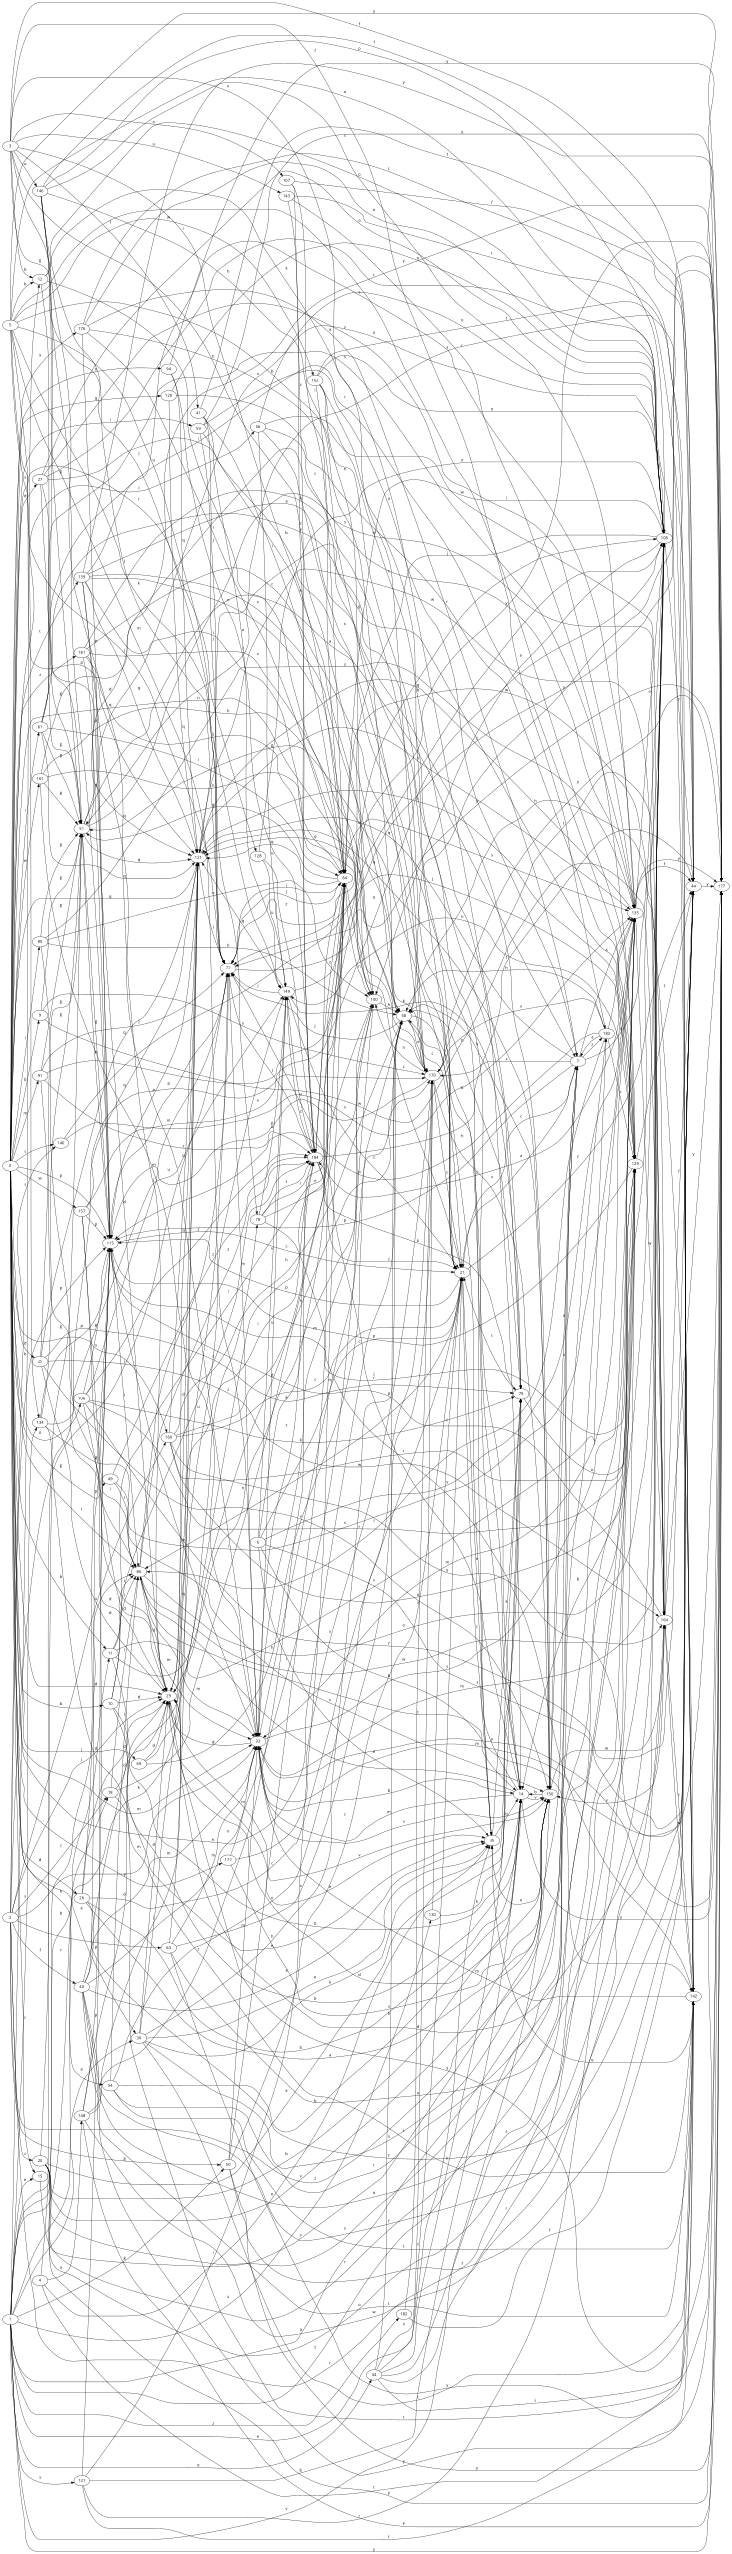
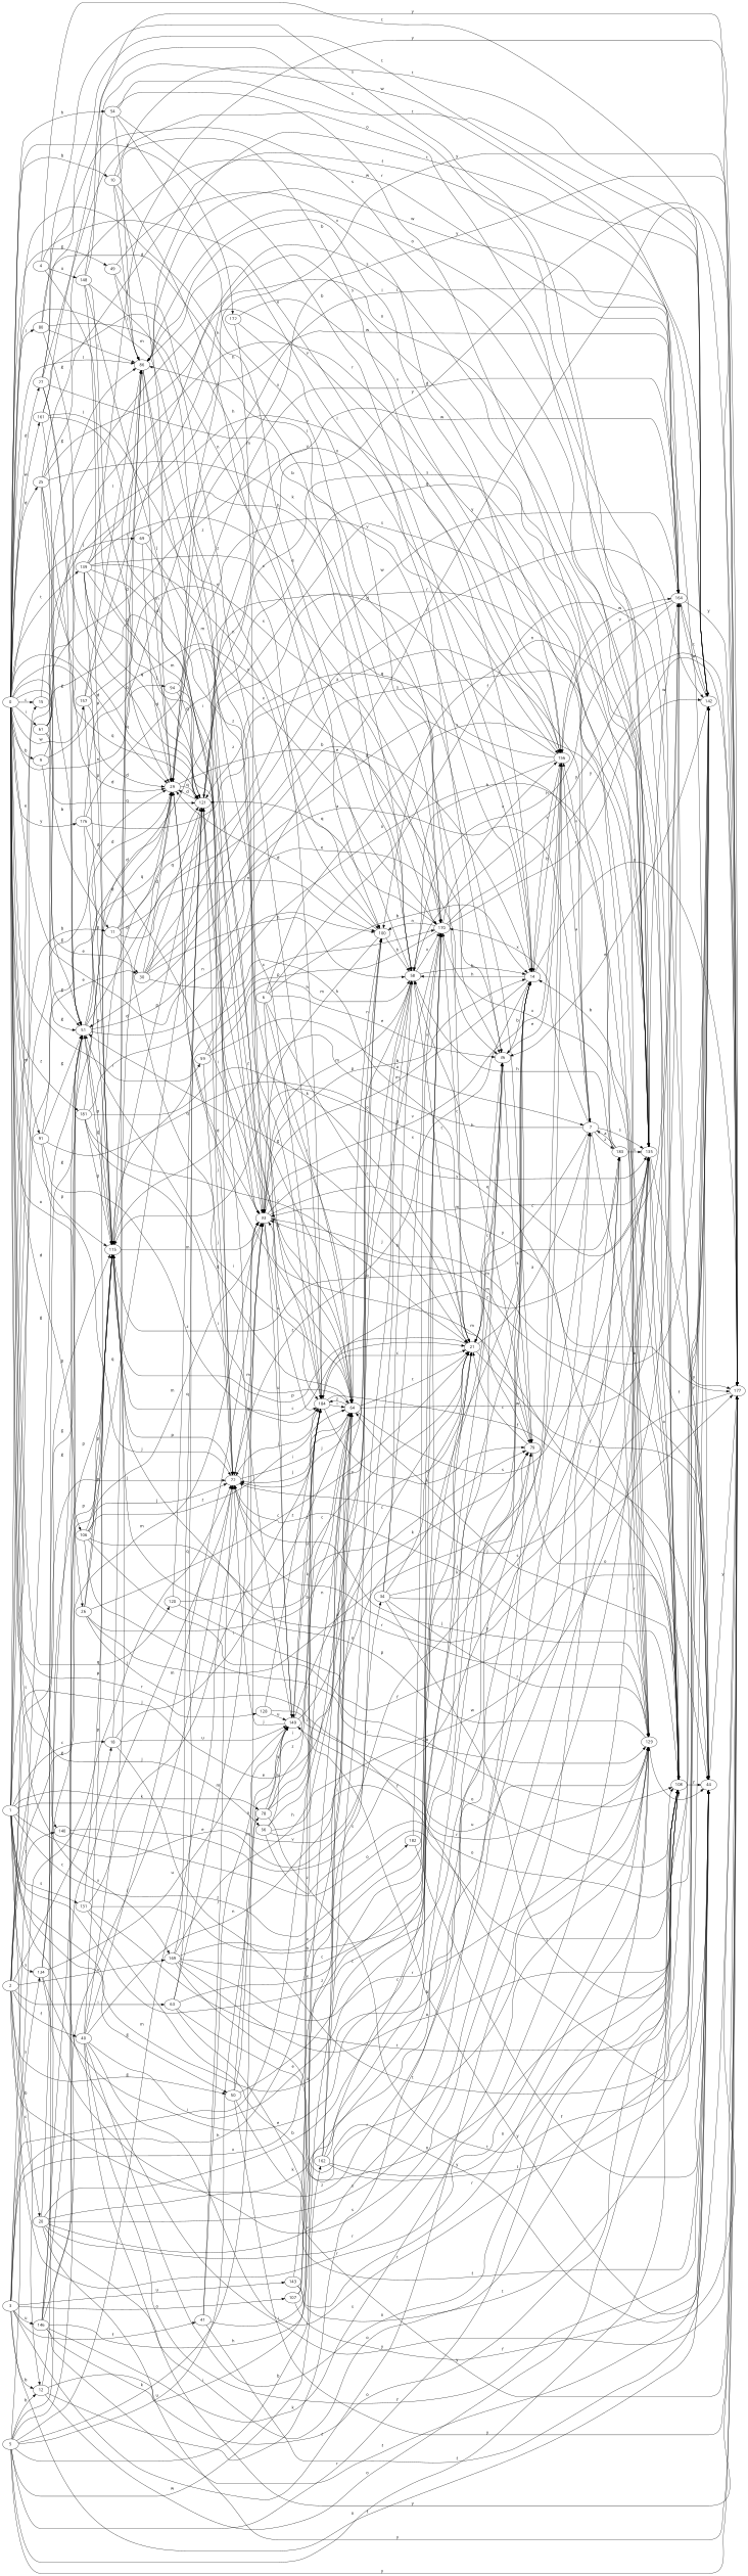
  strict digraph {
    fontname="Open Sans"
    rankdir=LR
    node [fontname="Open Sans"]
    edge [fontname="Open Sans"]
    0
    9
    10
    11
    15
    25
    26
    27
    29
    30
    49
    54
    58
    59
    61
    66
    69
    80
    86
    91
    93
    94
    100
    106
    115
    120
    121
    128
    139
    140
    157
    161
    169
    172
    176
    181
    51
    170
    164
    142
    14
    184
    64
    135
    156
    44
    79
    7
    21
    108
    36
    177
    129
    72
    149
    1
    12
    18
    34
    50
    78
-   130
    131
    134
    182
    183
    2
    20
    40
    63
    3
    41
    107
    143
    n75 [label=146]
    4
    148
    5
    162
    6
    0 -> 9 [label=b]
    0 -> 10 [label=b]
    0 -> 11 [label=b]
    0 -> 15 [label=c]
    0 -> 25 [label=d]
    0 -> 26 [label=d]
    0 -> 27 [label=d]
    0 -> 29 [label=d]
    0 -> 30 [label=e]
    0 -> 49 [label=g]
    0 -> 54 [label=h]
    0 -> 58 [label=h]
    0 -> 59 [label=i]
    0 -> 61 [label=i]
    0 -> 66 [label=j]
    0 -> 69 [label=j]
    0 -> 80 [label=l]
    0 -> 86 [label=l]
    0 -> 91 [label=m]
    0 -> 93 [label=m]
    0 -> 94 [label=n]
    0 -> 100 [label=n]
    0 -> 106 [label=o]
    0 -> 115 [label=p]
    0 -> 120 [label=q]
    0 -> 121 [label=q]
    0 -> 128 [label=r]
    0 -> 139 [label=t]
    0 -> 140 [label=t]
    0 -> 157 [label=w]
    0 -> 161 [label=w]
    0 -> 169 [label=x]
    0 -> 172 [label=y]
    0 -> 176 [label=y]
    0 -> 181 [label=z]
    9 -> 51 [label=g]
    9 -> 170 [label=x]
    9 -> 164 [label=w]
    10 -> 29 [label=d]
    10 -> 86 [label=l]
    10 -> 142 [label=t]
    10 -> 14 [label=b]
    10 -> 184 [label=z]
    11 -> 86 [label=l]
    11 -> 100 [label=n]
    11 -> 14 [label=b]
    11 -> 64 [label=i]
    11 -> 135 [label=s]
    15 -> 156 [label=v]
    25 -> 29 [label=d]
    25 -> 121 [label=q]
    25 -> 51 [label=g]
    25 -> 164 [label=w]
    25 -> 156 [label=v]
-   121 -> 44 [label=f]
+   25 -> 44 [label=f]
    25 -> 79 [label=k]
    26 -> 29 [label=d]
    26 -> 115 [label=p]
    26 -> 14 [label=b]
    26 -> 44 [label=f]
    26 -> 7 [label=a]
    26 -> 21 [label=c]
    27 -> 121 [label=q]
    27 -> 51 [label=g]
    27 -> 142 [label=t]
    27 -> 14 [label=b]
    27 -> 135 [label=s]
    27 -> 108 [label=o]
    29 -> 121 [label=q]
    29 -> 64 [label=i]
    29 -> 156 [label=v]
    29 -> 36 [label=e]
    29 -> 177 [label=y]
    30 -> 29 [label=d]
    30 -> 58 [label=h]
    30 -> 121 [label=q]
    30 -> 142 [label=t]
    30 -> 135 [label=s]
    30 -> 79 [label=k]
    30 -> 36 [label=e]
    49 -> 86 [label=l]
    49 -> 184 [label=z]
    49 -> 156 [label=v]
    54 -> 86 [label=l]
    54 -> 170 [label=x]
    54 -> 142 [label=t]
    54 -> 14 [label=b]
    54 -> 129 [label=r]
    58 -> 93 [label=m]
    58 -> 170 [label=x]
    58 -> 14 [label=b]
    58 -> 21 [label=c]
    58 -> 177 [label=y]
    58 -> 72 [label=j]
    59 -> 58 [label=h]
    59 -> 7 [label=a]
    59 -> 177 [label=y]
    59 -> 72 [label=j]
    61 -> 121 [label=q]
    61 -> 51 [label=g]
    61 -> 64 [label=i]
    61 -> 135 [label=s]
    61 -> 156 [label=v]
    61 -> 129 [label=r]
    66 -> 170 [label=x]
    66 -> 164 [label=w]
    66 -> 108 [label=o]
    66 -> 129 [label=r]
    66 -> 149 [label=u]
    69 -> 29 [label=d]
    69 -> 58 [label=h]
    69 -> 184 [label=z]
    80 -> 58 [label=h]
    80 -> 86 [label=l]
    80 -> 100 [label=n]
    80 -> 51 [label=g]
    80 -> 135 [label=s]
    86 -> 29 [label=d]
    86 -> 93 [label=m]
    86 -> 164 [label=w]
    86 -> 142 [label=t]
    86 -> 184 [label=z]
    86 -> 108 [label=o]
-   86 -> 72 [label=j]
+   139 -> 72 [label=j]
    91 -> 29 [label=d]
    91 -> 51 [label=g]
    91 -> 184 [label=z]
    91 -> 108 [label=o]
    91 -> 72 [label=j]
    93 -> 29 [label=d]
    93 -> 14 [label=b]
    93 -> 184 [label=z]
    93 -> 135 [label=s]
    93 -> 156 [label=v]
    93 -> 177 [label=y]
    93 -> 149 [label=u]
    94 -> 121 [label=q]
    94 -> 184 [label=z]
    94 -> 177 [label=y]
    100 -> 29 [label=d]
    100 -> 58 [label=h]
    100 -> 93 [label=m]
    106 -> 93 [label=m]
    106 -> 115 [label=p]
    106 -> 184 [label=z]
    106 -> 44 [label=f]
    106 -> 79 [label=k]
    106 -> 129 [label=r]
    106 -> 72 [label=j]
    115 -> 86 [label=l]
    115 -> 93 [label=m]
    115 -> 51 [label=g]
    115 -> 21 [label=c]
    115 -> 129 [label=r]
    120 -> 121 [label=q]
    120 -> 21 [label=c]
    120 -> 108 [label=o]
    121 -> 29 [label=d]
    121 -> 115 [label=p]
    121 -> 164 [label=w]
    121 -> 135 [label=s]
    121 -> 129 [label=r]
    121 -> 72 [label=j]
    128 -> 184 [label=z]
    128 -> 108 [label=o]
    128 -> 149 [label=u]
    139 -> 93 [label=m]
    139 -> 100 [label=n]
    139 -> 115 [label=p]
    139 -> 121 [label=q]
    139 -> 170 [label=x]
    139 -> 64 [label=i]
    139 -> 135 [label=s]
    139 -> 36 [label=e]
    139 -> 177 [label=y]
    140 -> 135 [label=s]
    140 -> 108 [label=o]
    157 -> 29 [label=d]
    157 -> 86 [label=l]
    157 -> 115 [label=p]
    157 -> 170 [label=x]
    157 -> 108 [label=o]
    161 -> 58 [label=h]
    161 -> 93 [label=m]
    161 -> 100 [label=n]
    161 -> 51 [label=g]
    161 -> 135 [label=s]
    169 -> 58 [label=h]
    169 -> 121 [label=q]
    169 -> 170 [label=x]
    169 -> 21 [label=c]
    169 -> 108 [label=o]
    169 -> 177 [label=y]
    169 -> 129 [label=r]
    172 -> 93 [label=m]
    172 -> 170 [label=x]
    172 -> 156 [label=v]
    176 -> 115 [label=p]
    176 -> 170 [label=x]
    176 -> 142 [label=t]
    176 -> 64 [label=i]
    176 -> 7 [label=a]
-   176 -> 108 [label=o]
    181 -> 29 [label=d]
    181 -> 115 [label=p]
    181 -> 170 [label=x]
    181 -> 64 [label=i]
    181 -> 79 [label=k]
    181 -> 21 [label=c]
    51 -> 115 [label=p]
    51 -> 121 [label=q]
    51 -> 164 [label=w]
    51 -> 7 [label=a]
    51 -> 108 [label=o]
    51 -> 177 [label=y]
    170 -> 100 [label=n]
    170 -> 115 [label=p]
    170 -> 121 [label=q]
    170 -> 142 [label=t]
    170 -> 156 [label=v]
    170 -> 21 [label=c]
    170 -> 177 [label=y]
    164 -> 29 [label=d]
    164 -> 58 [label=h]
    164 -> 115 [label=p]
    164 -> 142 [label=t]
    164 -> 156 [label=v]
    164 -> 44 [label=f]
    164 -> 177 [label=y]
    142 -> 93 [label=m]
    142 -> 164 [label=w]
    142 -> 36 [label=e]
    14 -> 58 [label=h]
    14 -> 86 [label=l]
    14 -> 93 [label=m]
    14 -> 156 [label=v]
    14 -> 177 [label=y]
    14 -> 72 [label=j]
    184 -> 64 [label=i]
    184 -> 44 [label=f]
    184 -> 79 [label=k]
    184 -> 21 [label=c]
    184 -> 72 [label=j]
    184 -> 149 [label=u]
    64 -> 100 [label=n]
    64 -> 121 [label=q]
    64 -> 51 [label=g]
    64 -> 164 [label=w]
    64 -> 184 [label=z]
    64 -> 135 [label=s]
    64 -> 21 [label=c]
    64 -> 72 [label=j]
    135 -> 93 [label=m]
    135 -> 121 [label=q]
    135 -> 164 [label=w]
    135 -> 184 [label=z]
    135 -> 44 [label=f]
    135 -> 108 [label=o]
    135 -> 177 [label=y]
    156 -> 29 [label=d]
    156 -> 58 [label=h]
    156 -> 121 [label=q]
    156 -> 164 [label=w]
    156 -> 14 [label=b]
    156 -> 7 [label=a]
    156 -> 36 [label=e]
    44 -> 93 [label=m]
    44 -> 177 [label=y]
    79 -> 58 [label=h]
    79 -> 21 [label=c]
    79 -> 108 [label=o]
    7 -> 115 [label=p]
-   7 -> 121 [label=q]
    7 -> 170 [label=x]
    7 -> 135 [label=s]
    7 -> 156 [label=v]
    7 -> 21 [label=c]
    7 -> 108 [label=o]
    7 -> 183 [label=z]
    21 -> 86 [label=l]
    21 -> 115 [label=p]
    21 -> 51 [label=g]
    21 -> 44 [label=f]
    21 -> 7 [label=a]
    21 -> 36 [label=e]
    108 -> 93 [label=m]
    108 -> 100 [label=n]
    108 -> 64 [label=i]
    108 -> 44 [label=f]
    108 -> 72 [label=j]
    36 -> 14 [label=b]
    36 -> 79 [label=k]
    36 -> 21 [label=c]
    177 -> 72 [label=j]
    129 -> 115 [label=p]
    129 -> 51 [label=g]
    129 -> 14 [label=b]
    129 -> 44 [label=f]
    129 -> 72 [label=j]
    129 -> 149 [label=u]
    72 -> 93 [label=m]
    72 -> 115 [label=p]
    72 -> 64 [label=i]
    72 -> 177 [label=y]
    149 -> 121 [label=q]
    149 -> 184 [label=z]
    149 -> 79 [label=k]
    149 -> 21 [label=c]
    149 -> 177 [label=y]
    149 -> 72 [label=j]
    1 -> 11 [label=b]
    1 -> 15 [label=e]
    1 -> 30 [label=e]
    1 -> 86 [label=l]
    1 -> 156 [label=v]
    1 -> 7 [label=a]
    1 -> 36 [label=e]
    1 -> 177 [label=y]
    1 -> 12 [label=b]
    1 -> 18 [label=c]
    1 -> 34 [label=e]
    1 -> 50 [label=g]
    1 -> 78 [label=k]
-   1 -> 130 [label=s]
    1 -> 131 [label=s]
    1 -> 134 [label=s]
    1 -> 182 [label=z]
    1 -> 183 [label=z]
    12 -> 51 [label=g]
    12 -> 64 [label=i]
    12 -> 79 [label=k]
    12 -> 108 [label=o]
    18 -> 86 [label=l]
    18 -> 142 [label=t]
    18 -> 64 [label=i]
    18 -> 149 [label=u]
    34 -> 58 [label=h]
    34 -> 170 [label=x]
    34 -> 142 [label=t]
    34 -> 135 [label=s]
    34 -> 79 [label=k]
    34 -> 21 [label=c]
    34 -> 129 [label=r]
    50 -> 93 [label=m]
    50 -> 64 [label=i]
    50 -> 44 [label=f]
    50 -> 21 [label=c]
    50 -> 177 [label=y]
    78 -> 100 [label=n]
    78 -> 142 [label=t]
    78 -> 184 [label=z]
    78 -> 64 [label=i]
    78 -> 149 [label=u]
-   130 -> 79 [label=k]
-   130 -> 21 [label=c]
    131 -> 115 [label=p]
    131 -> 142 [label=t]
    131 -> 14 [label=b]
    131 -> 64 [label=i]
    131 -> 129 [label=r]
    134 -> 115 [label=p]
    134 -> 51 [label=g]
    134 -> 135 [label=s]
    134 -> 36 [label=e]
    134 -> 149 [label=u]
    182 -> 170 [label=x]
    182 -> 44 [label=f]
    183 -> 58 [label=h]
    183 -> 86 [label=l]
    183 -> 115 [label=p]
    183 -> 170 [label=x]
    183 -> 135 [label=s]
    183 -> 7 [label=a]
    183 -> 129 [label=r]
    2 -> 29 [label=d]
    2 -> 93 [label=m]
    2 -> 115 [label=p]
    2 -> 140 [label=t]
    2 -> 169 [label=x]
    2 -> 129 [label=r]
    2 -> 72 [label=j]
    2 -> 18 [label=c]
    2 -> 50 [label=g]
    2 -> 183 [label=z]
    2 -> 20 [label=c]
    2 -> 40 [label=f]
    2 -> 63 [label=i]
    20 -> 51 [label=g]
    20 -> 14 [label=b]
    20 -> 135 [label=s]
    20 -> 156 [label=v]
    20 -> 79 [label=k]
    20 -> 108 [label=o]
    20 -> 177 [label=y]
    20 -> 129 [label=r]
    40 -> 29 [label=d]
    40 -> 93 [label=m]
    40 -> 100 [label=n]
    40 -> 115 [label=p]
    40 -> 142 [label=t]
    40 -> 44 [label=f]
    40 -> 108 [label=o]
    40 -> 36 [label=e]
    40 -> 177 [label=y]
    63 -> 93 [label=m]
    63 -> 121 [label=q]
    63 -> 170 [label=x]
    63 -> 108 [label=o]
    63 -> 177 [label=y]
    3 -> 58 [label=h]
    3 -> 51 [label=g]
    3 -> 170 [label=x]
    3 -> 64 [label=i]
    3 -> 44 [label=f]
    3 -> 72 [label=j]
    3 -> 12 [label=b]
    3 -> 183 [label=z]
    3 -> 41 [label=f]
    3 -> 107 [label=o]
    3 -> 143 [label=u]
    3 -> n75 [label=u]
    41 -> 64 [label=i]
    41 -> 44 [label=f]
    41 -> 72 [label=j]
    41 -> 149 [label=u]
    107 -> 184 [label=z]
    107 -> 64 [label=i]
    107 -> 44 [label=f]
    143 -> 142 [label=t]
    143 -> 184 [label=z]
    143 -> 129 [label=r]
    n75 -> 29 [label=d]
    n75 -> 58 [label=h]
    n75 -> 115 [label=p]
    n75 -> 51 [label=g]
    n75 -> 135 [label=s]
    n75 -> 44 [label=f]
    n75 -> 108 [label=o]
    n75 -> 72 [label=j]
    4 -> 121 [label=q]
    4 -> 142 [label=t]
    4 -> 36 [label=e]
    4 -> 148 [label=u]
    148 -> 29 [label=d]
    148 -> 115 [label=p]
    148 -> 164 [label=w]
    148 -> 184 [label=z]
    148 -> 177 [label=y]
    148 -> 72 [label=j]
    5 -> 93 [label=m]
    5 -> 121 [label=q]
    5 -> 14 [label=b]
    5 -> 108 [label=o]
    5 -> 177 [label=y]
    5 -> 129 [label=r]
    5 -> 72 [label=j]
    5 -> 149 [label=u]
    5 -> 12 [label=b]
    5 -> 78 [label=k]
    5 -> 134 [label=s]
    5 -> 162 [label=w]
    162 -> 100 [label=n]
    162 -> 142 [label=t]
    162 -> 14 [label=b]
    162 -> 64 [label=i]
    162 -> 21 [label=c]
    162 -> 108 [label=o]
    6 -> 14 [label=b]
    6 -> 64 [label=i]
    6 -> 135 [label=s]
    6 -> 44 [label=f]
    6 -> 21 [label=c]
    6 -> 36 [label=e]
    6 -> 149 [label=u]
  }
